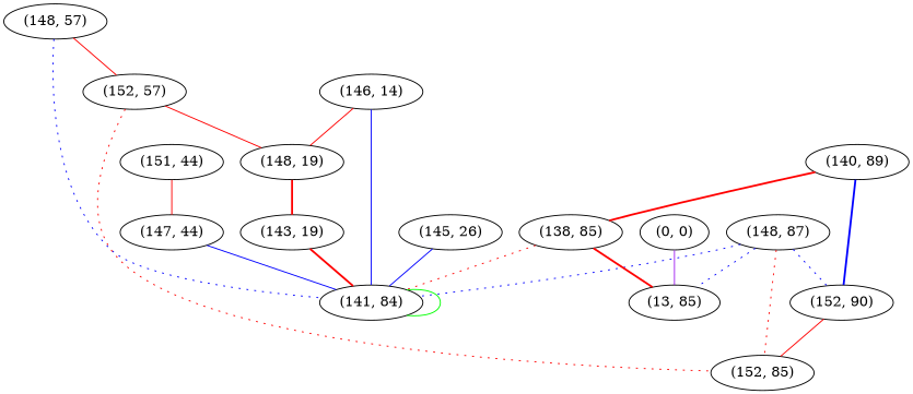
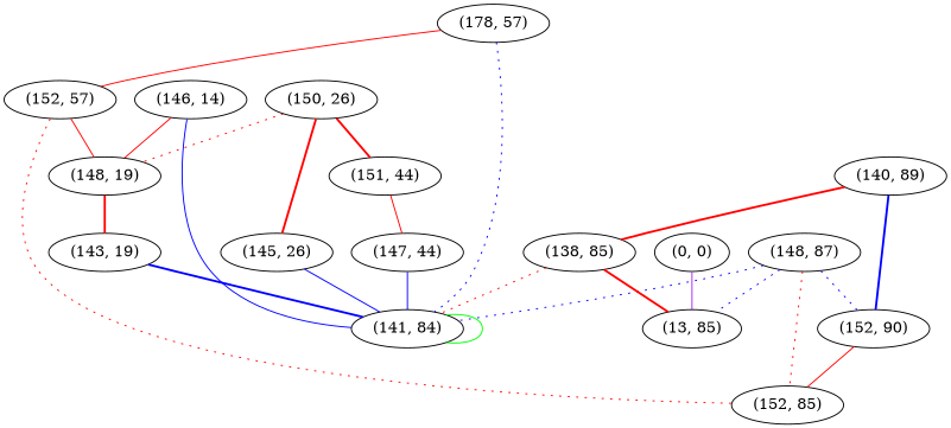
  graph {
    edge [color=red style=solid weight=1]
    "(148, 87)"
    "(141, 84)"
    "(152, 85)"
    "(13, 85)"
    "(152, 90)"
    "(140, 89)"
    "(138, 85)"
    "(146, 14)"
    "(148, 19)"
    "(143, 19)"
-   "(148, 57)"
+   "(148, 57)" [label="(178, 57)"]
    "(152, 57)"
+   "(150, 26)"
    "(151, 44)"
    "(145, 26)"
    "(147, 44)"
    "(0, 0)"
    "(148, 87)" -- "(141, 84)" [color=blue style=dotted weight=3]
    "(148, 87)" -- "(152, 85)" [style=dotted]
    "(148, 87)" -- "(13, 85)" [color=blue style=dotted weight=3]
    "(148, 87)" -- "(152, 90)" [color=blue style=dotted weight=3]
    "(141, 84)" -- "(141, 84)" [color=green weight=2]
    "(152, 90)" -- "(152, 85)"
    "(140, 89)" -- "(152, 90)" [color=blue style=bold weight=3]
    "(140, 89)" -- "(138, 85)" [style=bold]
    "(138, 85)" -- "(141, 84)" [style=dotted]
    "(138, 85)" -- "(13, 85)" [style=bold]
    "(146, 14)" -- "(141, 84)" [color=blue weight=3]
    "(146, 14)" -- "(148, 19)"
    "(148, 19)" -- "(143, 19)" [style=bold]
-   "(143, 19)" -- "(141, 84)" [style=bold weight=3]
+   "(143, 19)" -- "(141, 84)" [color=blue style=bold weight=3]
    "(148, 57)" -- "(141, 84)" [color=blue style=dotted weight=3]
    "(148, 57)" -- "(152, 57)"
    "(152, 57)" -- "(152, 85)" [style=dotted]
    "(152, 57)" -- "(148, 19)"
+   "(150, 26)" -- "(148, 19)" [style=dotted]
+   "(150, 26)" -- "(151, 44)" [style=bold]
+   "(150, 26)" -- "(145, 26)" [style=bold]
    "(151, 44)" -- "(147, 44)"
    "(145, 26)" -- "(141, 84)" [color=blue weight=3]
    "(147, 44)" -- "(141, 84)" [color=blue weight=3]
    "(0, 0)" -- "(13, 85)" [color=purple weight=4]
  }
